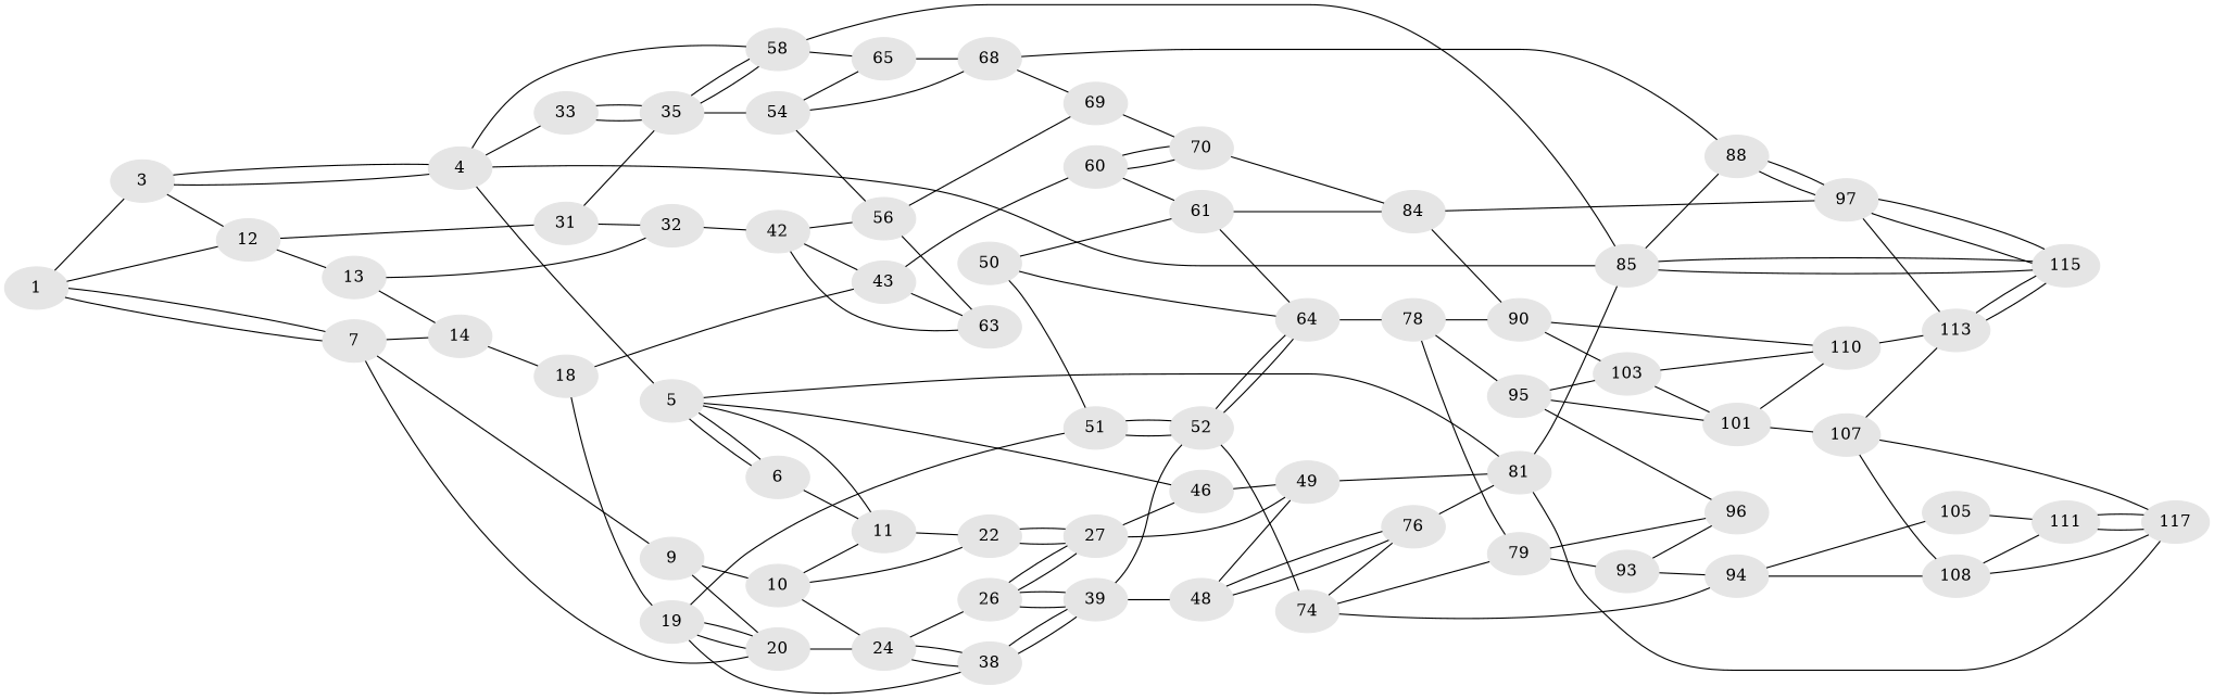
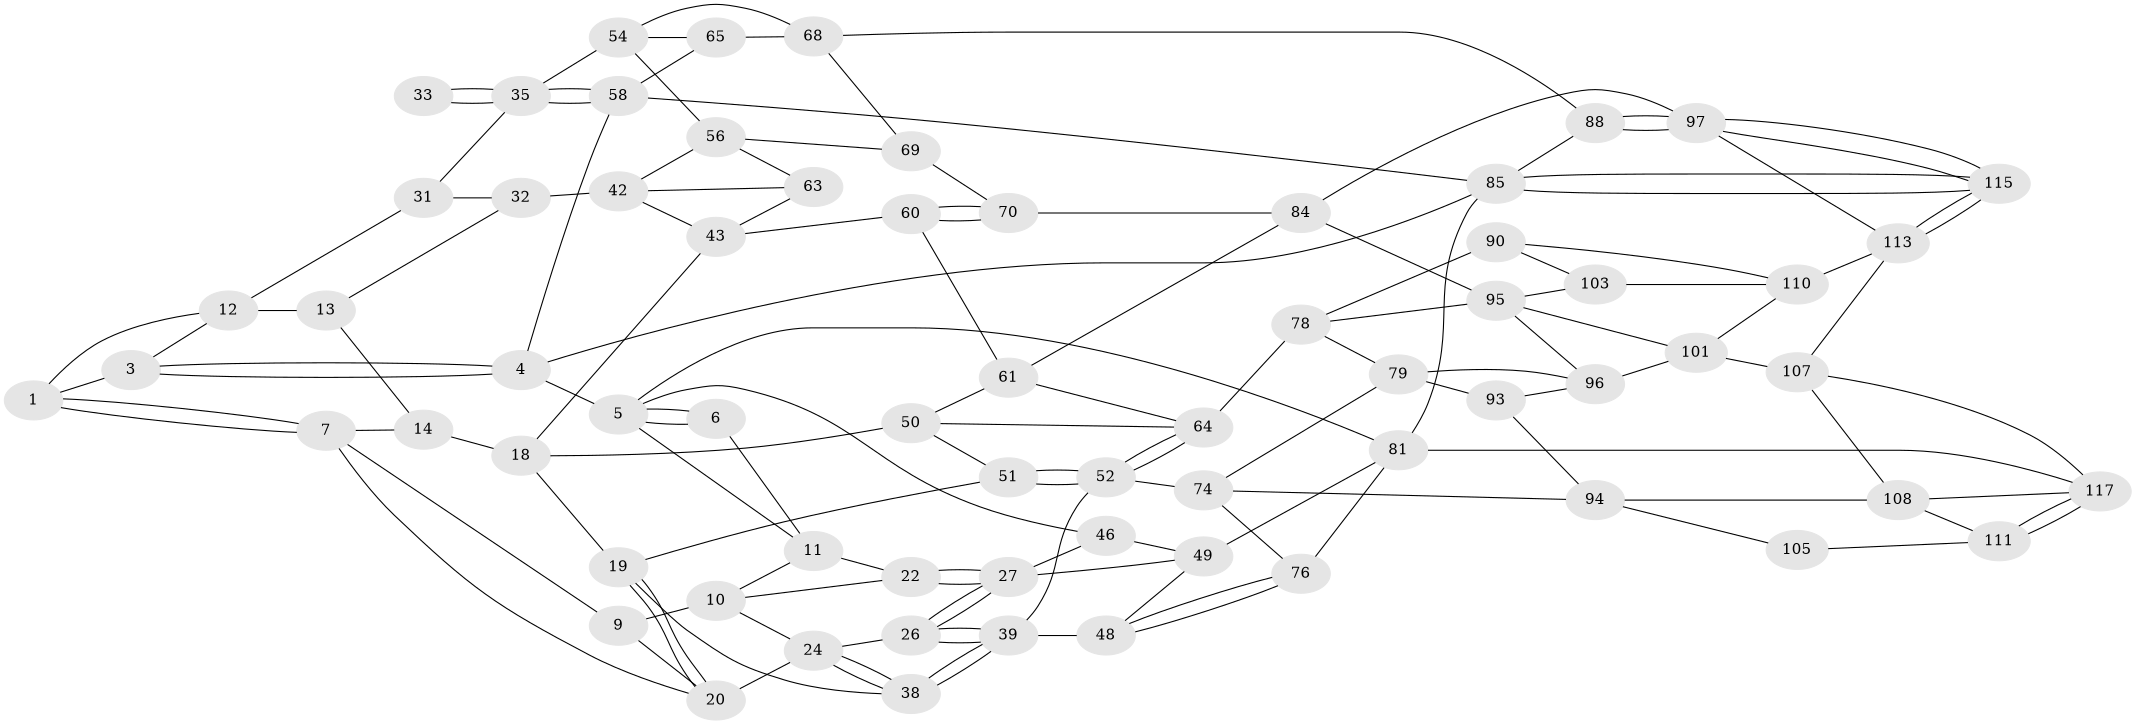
  graph {
    rankdir=LR
    node [color=gray90 style=filled]
    1 [super="+2"]
    3 [super="+29"]
    7 [super="+8"]
    12 [super="+28"]
    4 [super="+34"]
    9
    14 [super="+17"]
    20 [super="+23"]
    13 [super="+30"]
    31 [super="+37"]
    5 [super="+16"]
    33
    58 [super="+66"]
    85 [super="+86"]
    6
    11 [super="+15"]
    46
    81 [super="+87"]
    35 [super="+36"]
    65
    88
    115
    22
    49 [super="+73"]
    117 [super="+118"]
    10 [super="+21"]
    18 [super="+44"]
    24 [super="+25"]
    27 [super="+45"]
    38
    26
    32 [super="+41"]
    42 [super="+57"]
    19 [super="+40"]
    43 [super="+59"]
    50 [super="+62"]
    51
    63
    60
    61 [super="+82"]
    64 [super="+77"]
    39 [super="+47"]
    52 [super="+53"]
    48
    54 [super="+55"]
    56 [super="+67"]
    68 [super="+71"]
    76 [super="+80"]
    74 [super="+75"]
    69 [super="+72"]
    70 [super="+83"]
    84 [super="+89"]
    78 [super="+91"]
    79 [super="+92"]
    94 [super="+104"]
    90 [super="+102"]
    97 [super="+98"]
    95 [super="+100"]
    93
    96 [super="+99"]
    105
    108 [super="+109"]
    111
    103
    110 [super="+112"]
    101 [super="+106"]
    113 [super="+114"]
    107 [super="+116"]
    1 -- 3
    1 -- 7
    1 -- 7
    1 -- 12
    3 -- 12
    3 -- 4
    3 -- 4
    7 -- 9
    7 -- 14
    7 -- 20
    12 -- 13
    12 -- 31
    4 -- 5
-   4 -- 33
    4 -- 58
    4 -- 85
    9 -- 20
    9 -- 10
    14 -- 18
    20 -- 24
    13 -- 14 [weight=2]
    13 -- 32
    31 -- 35
    31 -- 32 [weight=2]
    5 -- 6
    5 -- 6
    5 -- 11
    5 -- 46
    5 -- 81
    33 -- 35
    33 -- 35
    58 -- 85
    58 -- 65
    85 -- 88
    85 -- 115
    85 -- 115
    6 -- 11
    11 -- 22
    46 -- 49
    81 -- 85
    81 -- 117
    35 -- 58
    35 -- 58
    35 -- 54
    65 -- 68
    88 -- 97
    88 -- 97
    22 -- 27
    22 -- 27
    49 -- 81
    10 -- 11
    10 -- 22
    10 -- 24
    18 -- 19
    18 -- 43
+   18 -- 50
    24 -- 38
    24 -- 38
    24 -- 26
    27 -- 46
    27 -- 49
    38 -- 39
    38 -- 39
    26 -- 27
    26 -- 27
    26 -- 39
    26 -- 39
    32 -- 42
    42 -- 43
    42 -- 63
    42 -- 56
    19 -- 20
    19 -- 20
    19 -- 38
    19 -- 51
    43 -- 63
    43 -- 60
    50 -- 51
    50 -- 61
    50 -- 64
    51 -- 52
    51 -- 52
    60 -- 61
    60 -- 70
    60 -- 70
    61 -- 64
    61 -- 84
    64 -- 78
    39 -- 52
    39 -- 48
    52 -- 64
    52 -- 64
    52 -- 74
    48 -- 49
    48 -- 76
    48 -- 76
    54 -- 65
    54 -- 56
    54 -- 68
    56 -- 63
    56 -- 69
    68 -- 88
    68 -- 69
    76 -- 81
    74 -- 76
    74 -- 79
    74 -- 94
    69 -- 70 [weight=2]
    70 -- 84
-   84 -- 90
+   84 -- 95
    84 -- 97
    78 -- 79
    78 -- 90
    78 -- 95
    79 -- 93
    79 -- 96
    94 -- 105
    94 -- 108
    90 -- 103
    90 -- 110
    97 -- 115
    97 -- 115
    97 -- 113
    95 -- 96
    95 -- 103
    95 -- 101
    93 -- 94
    93 -- 96
-   103 -- 101
+   96 -- 101
    105 -- 111
    108 -- 117
    108 -- 111
    111 -- 117
    111 -- 117
    103 -- 110
    110 -- 113
    101 -- 110
    101 -- 107
    113 -- 115
    113 -- 115
    107 -- 117
    107 -- 108
    107 -- 113
  }
